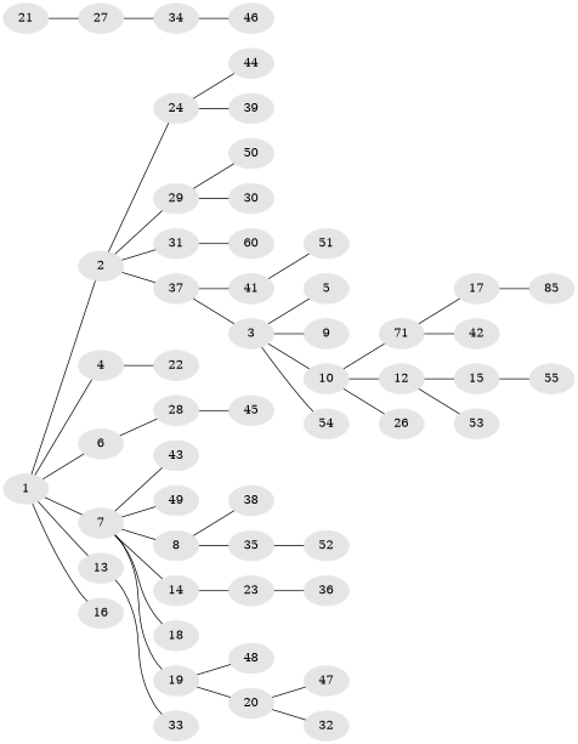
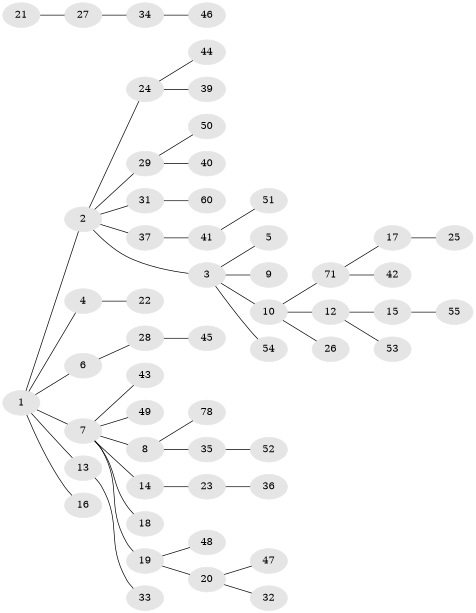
  graph {
    rankdir=LR
    node [color=gray90 style=filled]
    1
    2
    4
    6
    7
    13
    16
    3
    24
    29
    31
    37
    22
    28
    8
    14
    18
    19
    43
    49
    33
    45
    5
    9
    10
    54
    39
    44
-   30
+   30 [label=40]
    50
    n31 [label=60]
    41
    n33 [label=71]
    12
    26
    35
-   38
+   38 [label=78]
    23
    20
    48
    52
    17
    42
    15
    53
-   25 [label=85]
+   25
    55
    36
    21
    27
    32
    47
    34
    46
    51
    1 -- 2
    1 -- 4
    1 -- 6
    1 -- 7
    1 -- 13
    1 -- 16
-   37 -- 3
+   2 -- 3
    2 -- 24
    2 -- 29
    2 -- 31
    2 -- 37
    4 -- 22
    6 -- 28
    7 -- 8
    7 -- 14
    7 -- 18
    7 -- 19
    7 -- 43
    7 -- 49
    13 -- 33
    3 -- 5
    3 -- 9
    3 -- 10
    3 -- 54
    24 -- 39
    24 -- 44
    29 -- 30
    29 -- 50
    31 -- n31
    37 -- 41
    28 -- 45
    8 -- 35
    8 -- 38
    14 -- 23
    19 -- 20
    19 -- 48
    10 -- n33
    10 -- 12
    10 -- 26
    41 -- 51
    n33 -- 17
    n33 -- 42
    12 -- 15
    12 -- 53
    35 -- 52
    23 -- 36
    20 -- 32
    20 -- 47
    17 -- 25
    15 -- 55
    21 -- 27
    27 -- 34
    34 -- 46
  }
